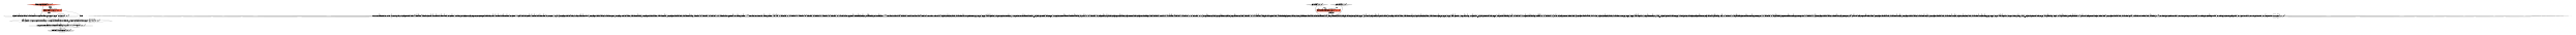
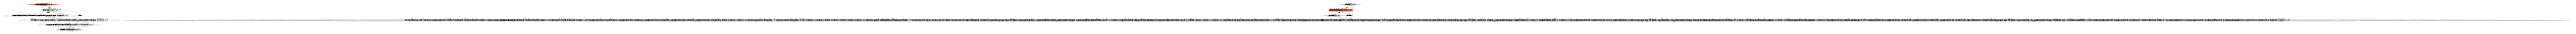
  digraph {
    node [fillcolor=lightgray shape=ellipse style=filled]
    edge [style=bold]
    n1 [fillcolor=white label="PolyBind.createChoice(binder,\"druid.indexer.task.rowIngestionMeters.type\",Key.get(),Key.get())@@@3@@@['0', '0', '1']"]
    n2 [fillcolor=white label="final MapBinder<String,RowIngestionMetersFactory> rowIngestionMetersHandlerProviderBinder = PolyBind.optionBinder(binder,Key.get())@@@4@@@['0', '0', '1']"]
    n3 [fillcolor=white label="rowIngestionMetersHandlerProviderBinder.addBinding(\"dropwizard\").to().in()@@@5@@@['0', '0', '1']"]
-   n4 [fillcolor=tomato label="Binder binder@@@2@@@['0', '0', '1']" shape=box]
+   n4 [fillcolor=white label="Binder binder@@@2@@@['0', '0', '1']" shape=box]
    n5 [label="getModules['1', '0', '0']" shape=diamond]
    n6 [fillcolor=tomato label="final boolean standalone@@@2@@@['1', '1', '0']" shape=box]
    n7 [label="return ImmutableList.of(new Module(){@Override public void configure(Binder binder){if (standalone) {binder.bindConstant().annotatedWith(Names.named(\"serviceName\")).to(IndexingServiceSelectorConfig.DEFAULT_SERVICE_NAME)binder.bindConstant().annotatedWith(Names.named(\"servicePort\")).to(8090)binder.bindConstant().annotatedWith(Names.named(\"tlsServicePort\")).to(8290)}JsonConfigProvider.bind(binder,\"druid.coordinator.asOverlord\",)JsonConfigProvider.bind(binder,\"druid.indexer.queue\",)JsonConfigProvider.bind(binder,\"druid.indexer.tasklock\",)JsonConfigProvider.bind(binder,\"druid.indexer.task\",)JsonConfigProvider.bind(binder,\"druid.indexer.auditlog\",)binder.bind().in()binder.bind().to()binder.bind().to().in()binder.bind(new TypeLiteral<List<TaskLogStreamer>>(){}).toProvider(new ListProvider<TaskLogStreamer>().add().add()).in()binder.bind().to().in()binder.bind().in()binder.bind().in()binder.bind().in()binder.bind().in()binder.bind().in()binder.bind().to().in()binder.bind(new TypeLiteral<IndexTaskClientFactory<ParallelIndexSupervisorTaskClient>>(){}).toProvider(Providers.of(null))binder.bind().toProvider(Providers.of(null))binder.bind().toProvider(Providers.of(null))PolyBind.createChoice(binder,\"druid.indexer.task.rowIngestionMeters.type\",Key.get(),Key.get())final MapBinder<String,RowIngestionMetersFactory> rowIngestionMetersHandlerProviderBinder = PolyBind.optionBinder(binder,Key.get())rowIngestionMetersHandlerProviderBinder.addBinding(\"dropwizard\").to().in()binder.bind().in()configureTaskStorage(binder)configureAutoscale(binder)configureRunners(binder)configureOverlordHelpers(binder)binder.bind().toProvider().in()if (standalone) {binder.bind().in()binder.bind().to().in()binder.bind().to().in()}Jerseys.addResource(binder,)Jerseys.addResource(binder,)Jerseys.addResource(binder,)binder.bind().to().in()if (standalone) {LifecycleModule.register(binder,)}bindNodeRoleAndAnnouncer(binder,,DiscoverySideEffectsProvider.builder(NodeRole.OVERLORD).build())Jerseys.addResource(binder,)LifecycleModule.registerKey(binder,Key.get())}private void configureTaskStorage(Binder binder){JsonConfigProvider.bind(binder,\"druid.indexer.storage\",)PolyBind.createChoice(binder,\"druid.indexer.storage.type\",Key.get(),Key.get())final MapBinder<String,TaskStorage> storageBinder = PolyBind.optionBinder(binder,Key.get())storageBinder.addBinding(\"local\").to()binder.bind().in()storageBinder.addBinding(\"metadata\").to().in()binder.bind().in()}private void configureRunners(Binder binder){JsonConfigProvider.bind(binder,\"druid.worker\",)PolyBind.createChoice(binder,\"druid.indexer.runner.type\",Key.get(),Key.get())final MapBinder<String,TaskRunnerFactory> biddy = PolyBind.optionBinder(binder,Key.get())IndexingServiceModuleHelper.configureTaskRunnerConfigs(binder)biddy.addBinding(\"local\").to()binder.bind().in()biddy.addBinding(RemoteTaskRunnerFactory.TYPE_NAME).to().in()binder.bind().in()biddy.addBinding(HttpRemoteTaskRunnerFactory.TYPE_NAME).to().in()binder.bind().in()JacksonConfigProvider.bind(binder,WorkerBehaviorConfig.CONFIG_KEY,,null)}private void configureAutoscale(Binder binder){JsonConfigProvider.bind(binder,\"druid.indexer.autoscale\",)JsonConfigProvider.bind(binder,\"druid.indexer.autoscale\",)JsonConfigProvider.bind(binder,\"druid.indexer.autoscale\",)PolyBind.createChoice(binder,\"druid.indexer.autoscale.strategy.type\",Key.get(),Key.get())final MapBinder<String,ProvisioningStrategy> biddy = PolyBind.optionBinder(binder,Key.get())biddy.addBinding(\"simple\").to()biddy.addBinding(\"pendingTaskBased\").to()}private void configureOverlordHelpers(Binder binder){JsonConfigProvider.bind(binder,\"druid.indexer.logs.kill\",)Multibinder.newSetBinder(binder,).addBinding().to()}},new IndexingServiceFirehoseModule(),new IndexingServiceInputSourceModule(),new IndexingServiceTaskLogsModule(),new IndexingServiceTuningConfigModule(),new SupervisorModule(),new LookupSerdeModule(),new SamplerModule())@@@3@@@['1', '1', '0']"]
    n8 [label="binder.bind().in()@@@6@@@['0', '0', '1']"]
    n9 [label="getModules['0', '1', '0']" shape=diamond]
    n10 [fillcolor=tomato label="bindRowIngestionMeters['0', '0', '1']" shape=diamond]
    n1 -> n2
    n2 -> n3
    n3 -> n8
    n4 -> n1 [label=binder style=solid]
    n4 -> n2 [label=binder style=solid]
-   n5 -> n6 [label=true style=dotted]
+   n6 -> n5 [label=true style=dotted]
    n5 -> n7
    n6 -> n7 [label=standalone style=solid]
    n9 -> n6 [label=true style=dotted]
    n9 -> n7
    n10 -> n1
-   n10 -> n4 [label=binder style=dotted]
+   n10 -> n4 [label=true style=dotted]
  }
